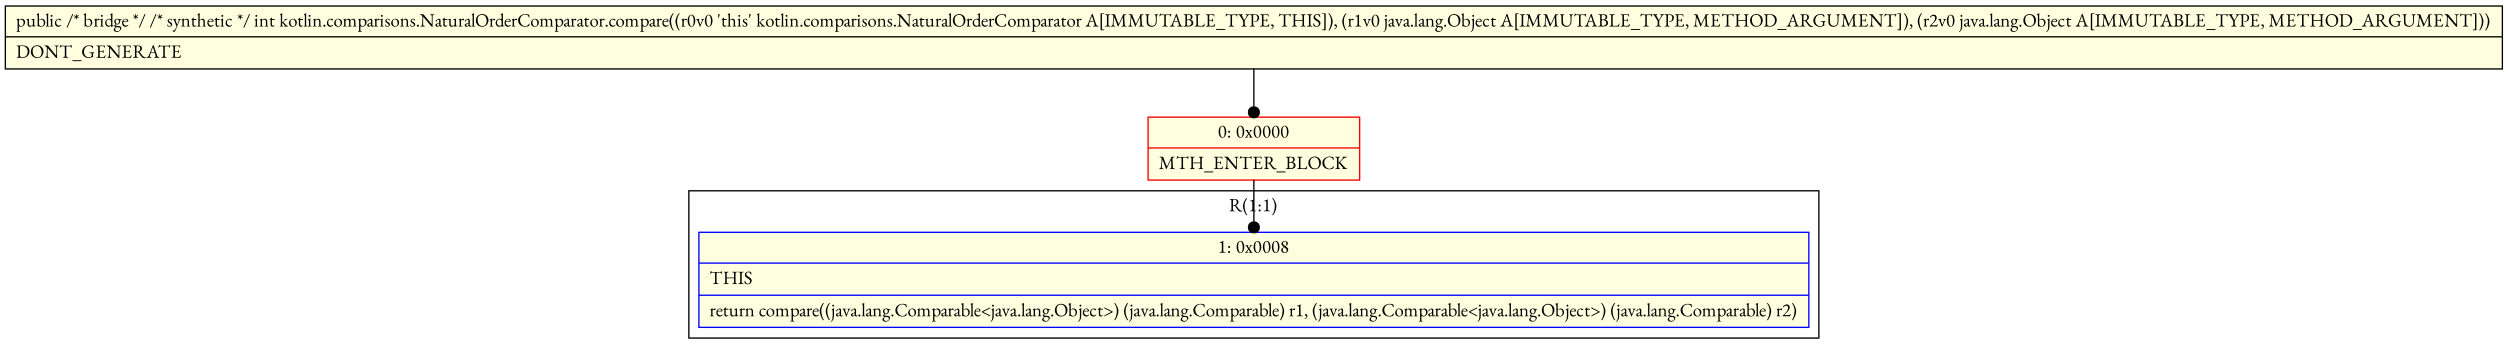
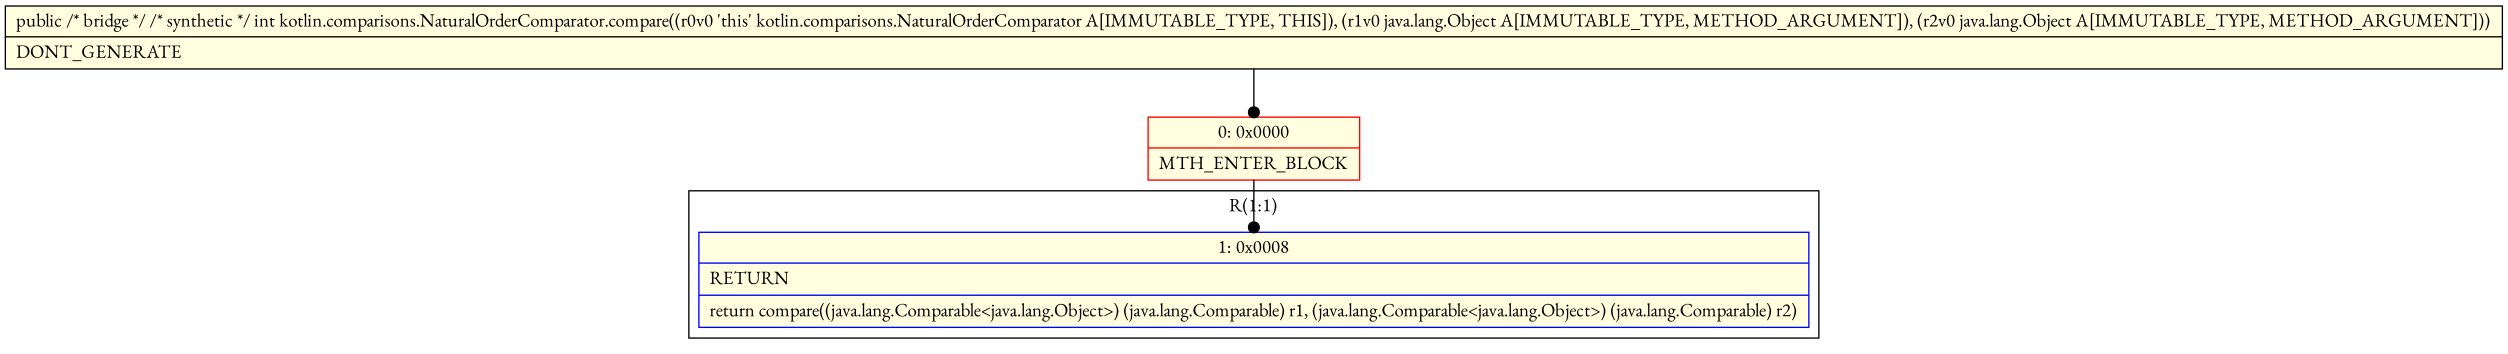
  digraph {
    fontname="EB Garamond"
    node [shape=record style=filled fillcolor=lightyellow fontname="EB Garamond"]
    edge [arrowhead=dot fontname="EB Garamond"]
-   n1 [color=blue label="{1\:\ 0x0008|THIS\l|return compare((java.lang.Comparable\<java.lang.Object\>) (java.lang.Comparable) r1, (java.lang.Comparable\<java.lang.Object\>) (java.lang.Comparable) r2)\l}"]
+   n1 [color=blue label="{1\:\ 0x0008|RETURN\l|return compare((java.lang.Comparable\<java.lang.Object\>) (java.lang.Comparable) r1, (java.lang.Comparable\<java.lang.Object\>) (java.lang.Comparable) r2)\l}"]
    n2 [color=red label="{0\:\ 0x0000|MTH_ENTER_BLOCK\l}"]
    n3 [label="{public \/* bridge *\/ \/* synthetic *\/ int kotlin.comparisons.NaturalOrderComparator.compare((r0v0 'this' kotlin.comparisons.NaturalOrderComparator A[IMMUTABLE_TYPE, THIS]), (r1v0 java.lang.Object A[IMMUTABLE_TYPE, METHOD_ARGUMENT]), (r2v0 java.lang.Object A[IMMUTABLE_TYPE, METHOD_ARGUMENT]))  | DONT_GENERATE\l}"]
    subgraph cluster_1 {
      label="R(1:1)"
      n1
    }
    n2 -> n1
    n3 -> n2
  }
